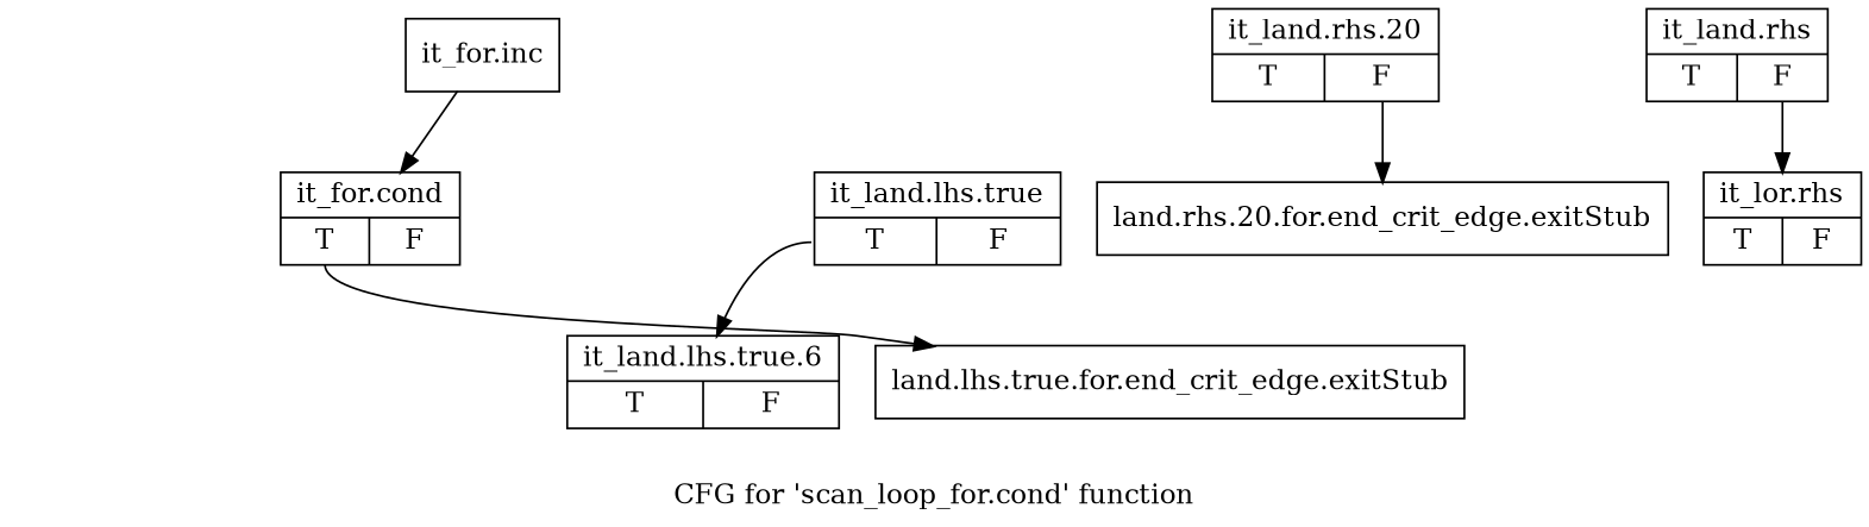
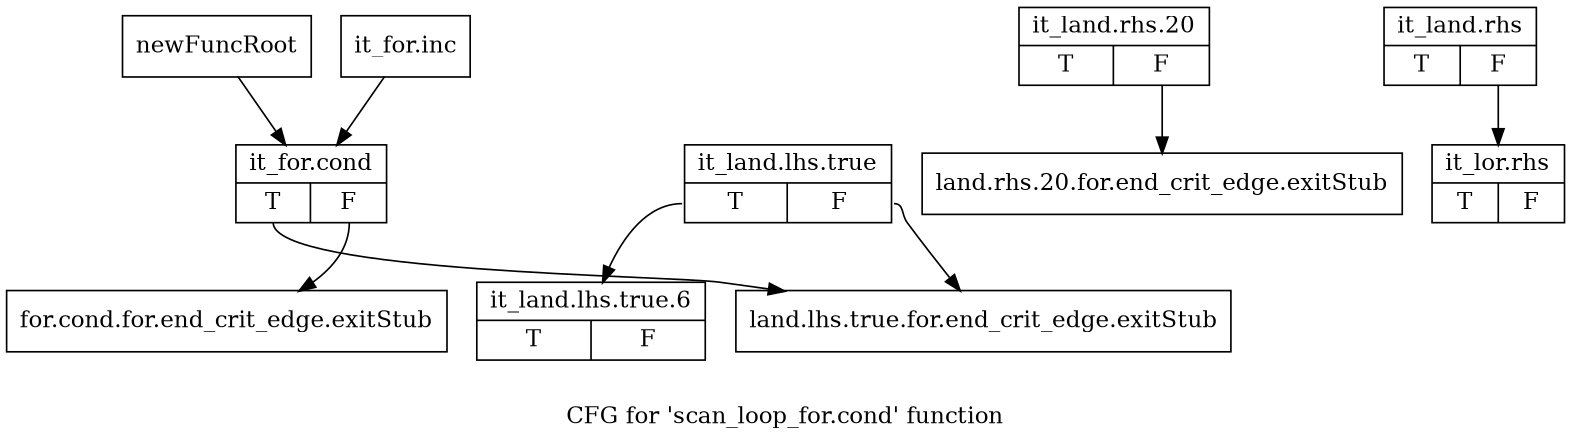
  digraph {
    label="CFG for 'scan_loop_for.cond' function"
    node [shape=record]
    edge [tailport=s1]
+   n1 [label="{newFuncRoot}"]
    n2 [label="{it_for.cond|{<s0>T|<s1>F}}"]
+   n3 [label="{for.cond.for.end_crit_edge.exitStub}"]
    n4 [label="{land.lhs.true.for.end_crit_edge.exitStub}"]
    n5 [label="{it_land.lhs.true|{<s0>T|<s1>F}}"]
    n6 [label="{it_land.lhs.true.6|{<s0>T|<s1>F}}"]
    n7 [label="{land.rhs.20.for.end_crit_edge.exitStub}"]
    n8 [label="{it_land.rhs|{<s0>T|<s1>F}}"]
    n9 [label="{it_lor.rhs|{<s0>T|<s1>F}}"]
    n10 [label="{it_for.inc}"]
    n11 [label="{it_land.rhs.20|{<s0>T|<s1>F}}"]
+   n1 -> n2
+   n2 -> n3
    n2 -> n4 [tailport=s0]
+   n5 -> n4
    n5 -> n6 [tailport=s0]
    n8 -> n9
    n10 -> n2
    n11 -> n7
  }
